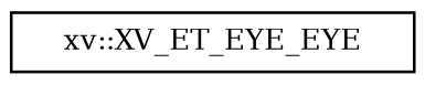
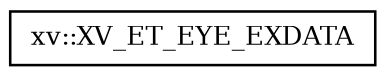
  digraph {
    rankdir=LR
    fontname="DejaVu Serif"
-   n1 [color=black fillcolor=white fontname="DejaVu Serif" fontsize=10 height=0.2 label="xv::XV_ET_EYE_EYE" shape=record style=filled width=0.4]
+   n1 [color=black fillcolor=white fontname="DejaVu Serif" fontsize=10 height=0.2 label="xv::XV_ET_EYE_EXDATA" shape=record style=filled width=0.4]
  }
